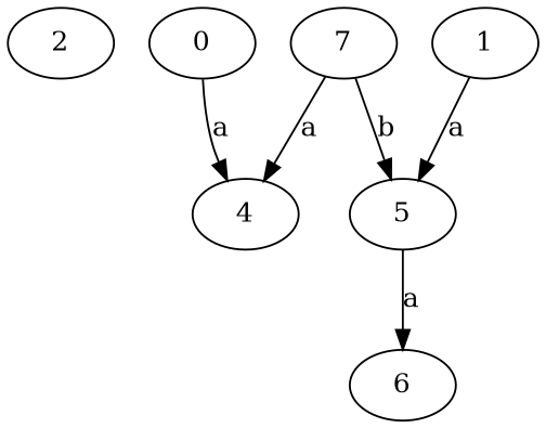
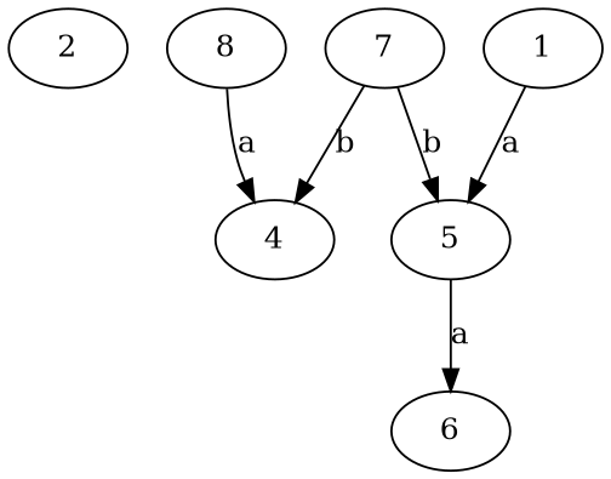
  strict digraph {
    2
    n2 [label=7]
    4
    5
    6
-   0
+   0 [label=8]
    1
-   n2 -> 4 [label=a]
+   n2 -> 4 [label=b]
    n2 -> 5 [label=b]
    5 -> 6 [label=a]
    0 -> 4 [label=a]
    1 -> 5 [label=a]
  }
